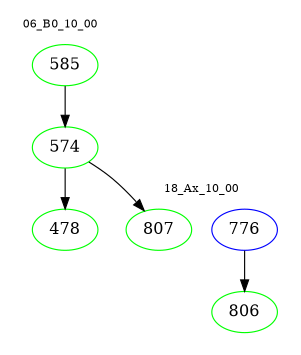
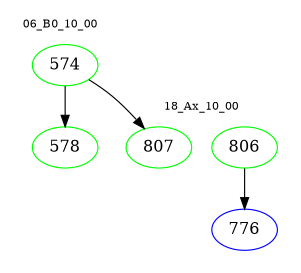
  digraph {
    node [color=green]
    edge [color=black]
    n1 [label=806]
    n2 [color=blue label=776]
    n3 [label=807]
-   n4 [label=585]
    n5 [label=574]
-   n6 [label=478]
+   n6 [label=578]
    subgraph cluster_1 {
      color=white
      fontsize=10
      label="18_Ax_10_00"
      n1
      n2
      n3
    }
    subgraph cluster_2 {
      color=white
      fontsize=10
      label="06_B0_10_00"
-     n4
      n5
      n6
    }
-   n2 -> n1
-   n4 -> n5
+   n1 -> n2
    n5 -> n3
    n5 -> n6
  }
